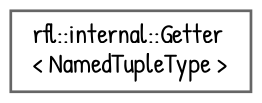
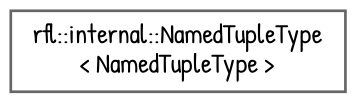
  digraph {
    rankdir=LR
    fontname="Patrick Hand"
-   n1 [color=grey40 fillcolor=white fontname="Patrick Hand" fontsize=10 height=0.2 label="rfl::internal::Getter\l\< NamedTupleType \>" shape=box style=filled width=0.4]
+   n1 [color=grey40 fillcolor=white fontname="Patrick Hand" fontsize=10 height=0.2 label="rfl::internal::NamedTupleType\l\< NamedTupleType \>" shape=box style=filled width=0.4]
  }
